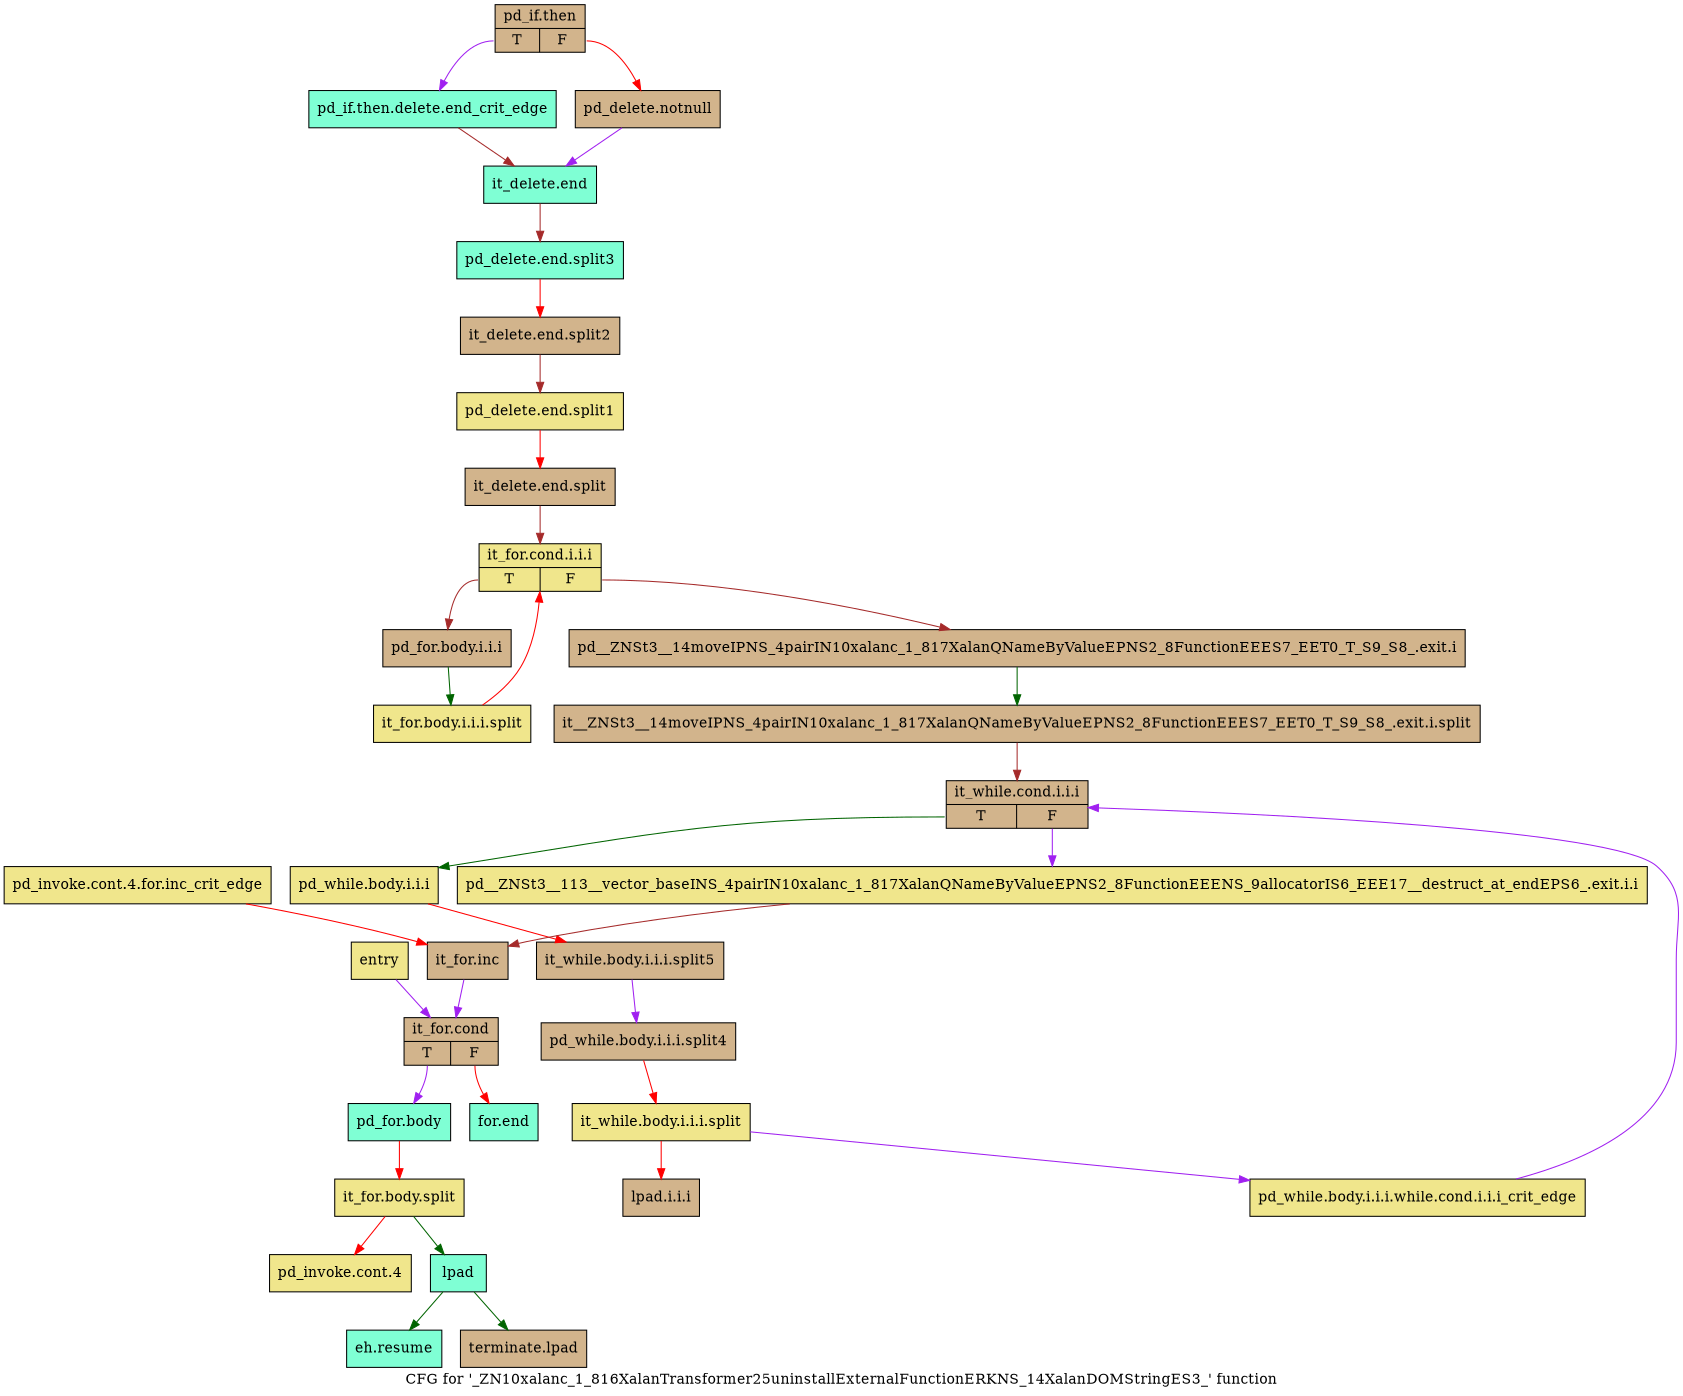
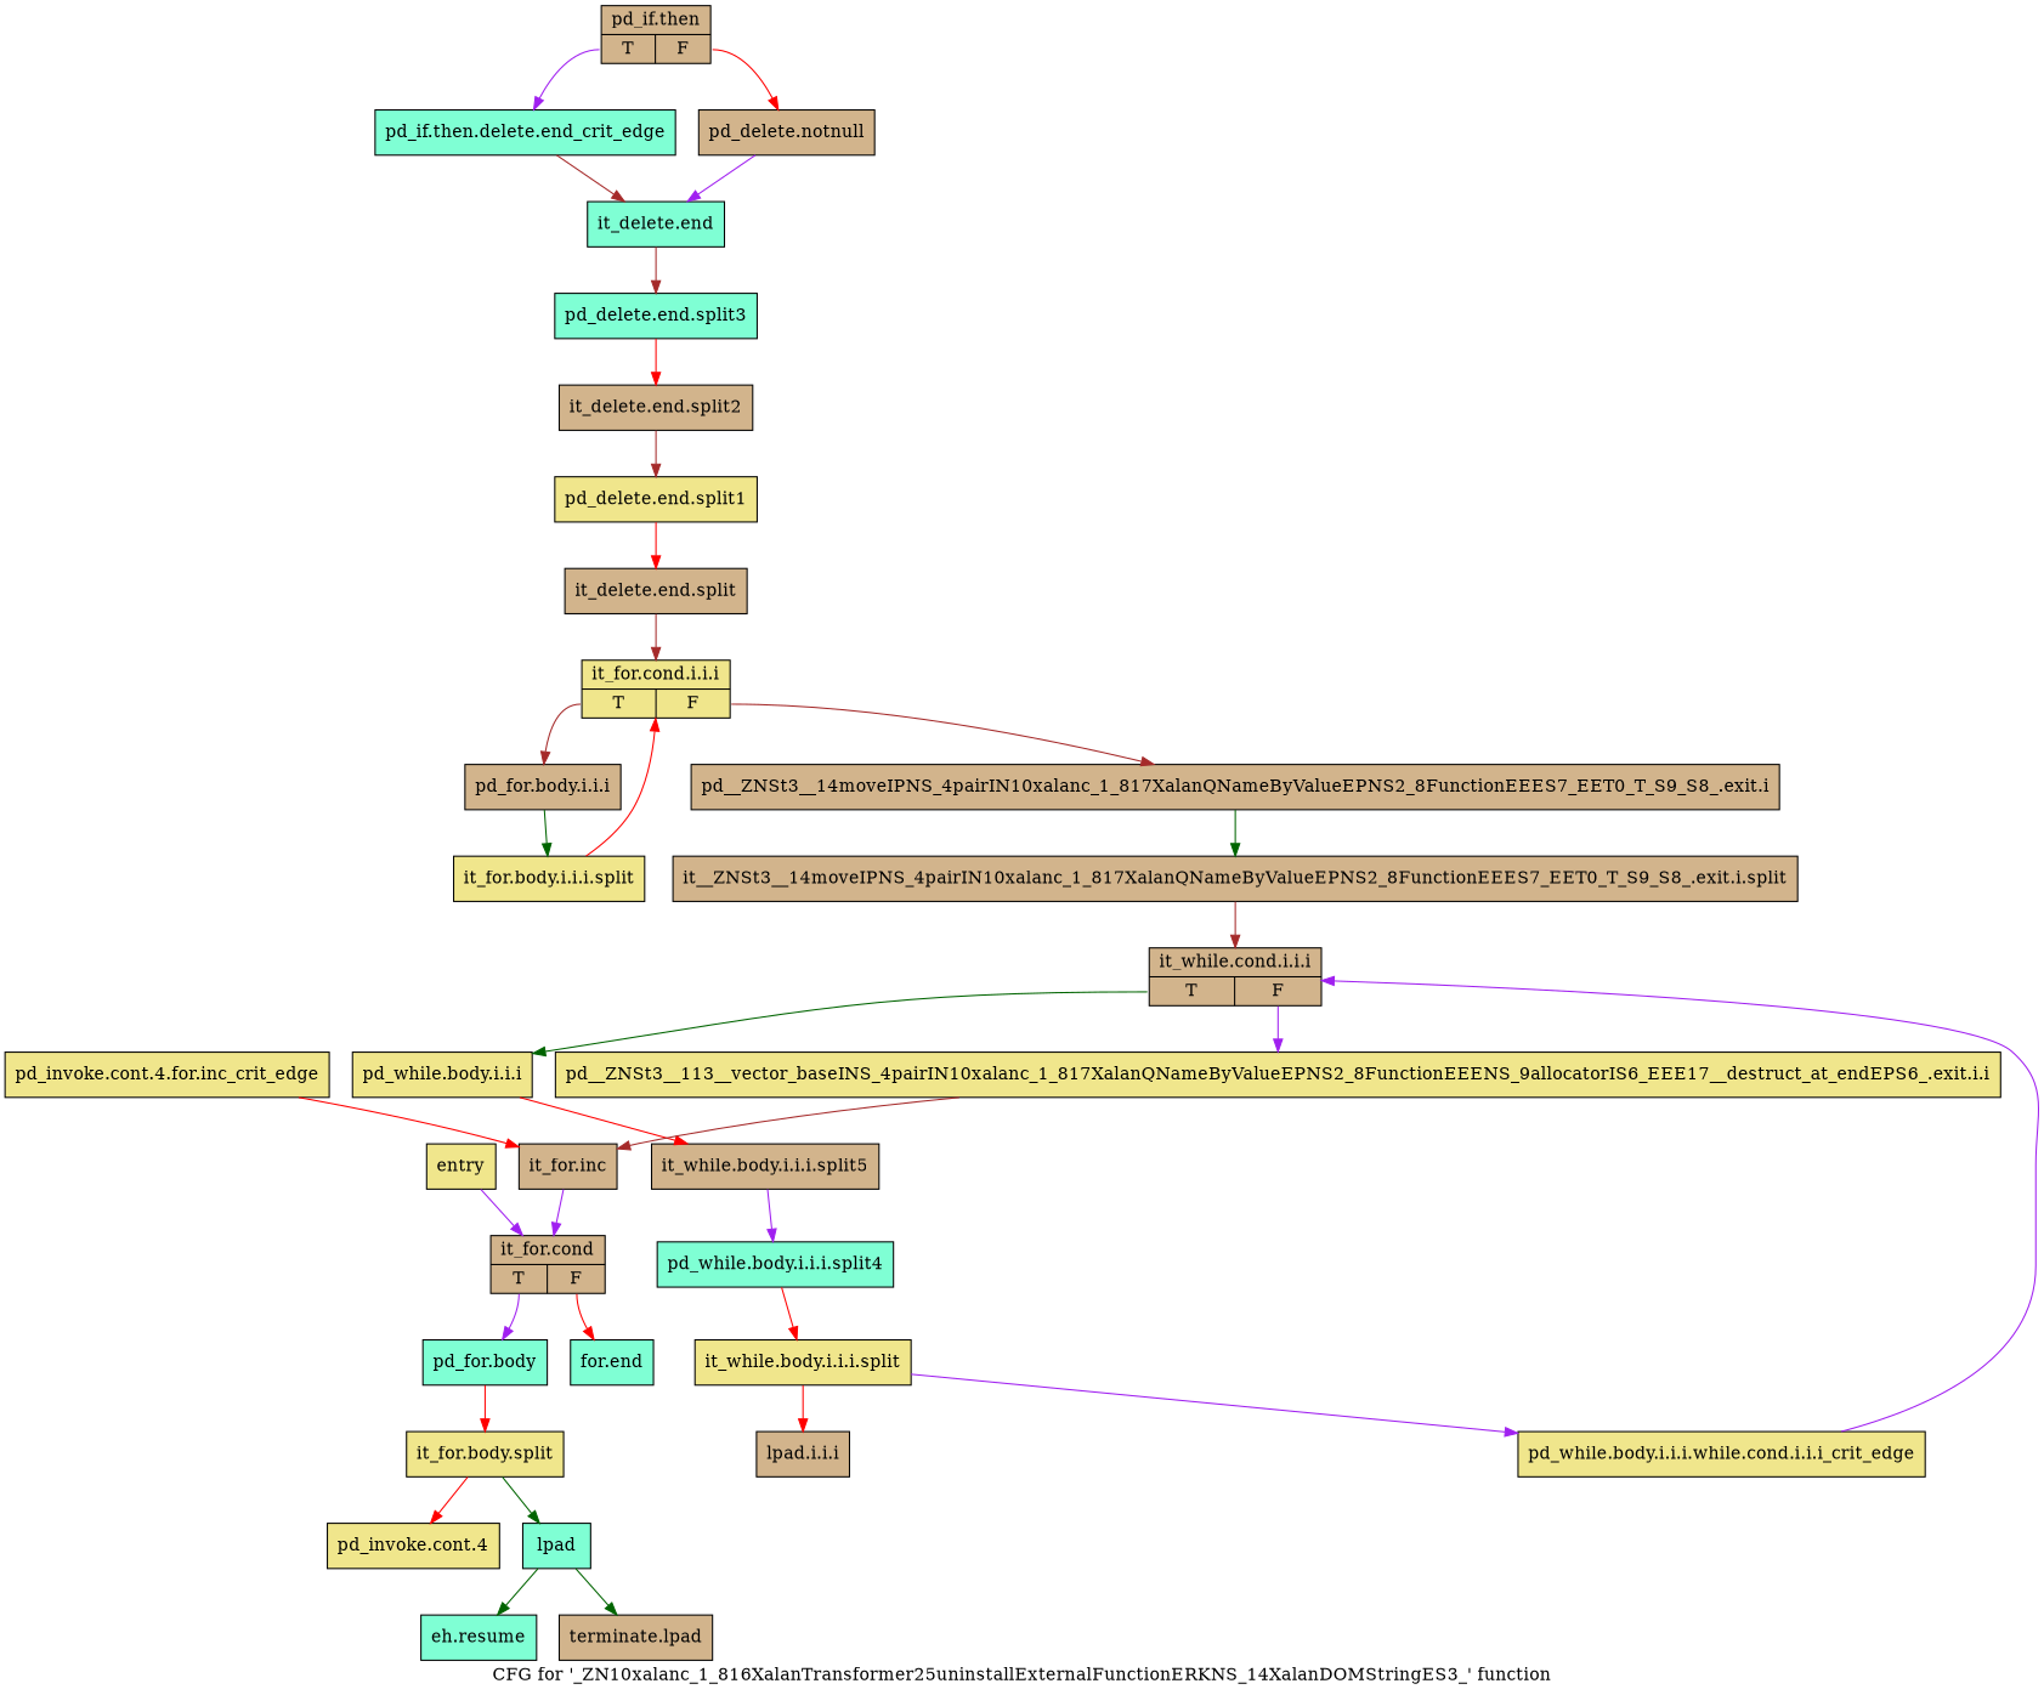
  digraph {
    label="CFG for '_ZN10xalanc_1_816XalanTransformer25uninstallExternalFunctionERKNS_14XalanDOMStringES3_' function"
    node [fillcolor=tan shape=record style=filled]
    edge [color=red]
    n1 [fillcolor=khaki label="{entry}"]
    n2 [label="{it_for.cond|{<s0>T|<s1>F}}"]
    n3 [fillcolor=aquamarine label="{pd_for.body}"]
    n4 [fillcolor=aquamarine label="{for.end}"]
    n5 [fillcolor=khaki label="{it_for.body.split}"]
    n6 [fillcolor=khaki label="{pd_invoke.cont.4}"]
    n7 [fillcolor=aquamarine label="{lpad}"]
    n8 [fillcolor=aquamarine label="{eh.resume}"]
    n9 [label="{terminate.lpad}"]
    n10 [label="{pd_if.then|{<s0>T|<s1>F}}"]
    n11 [fillcolor=aquamarine label="{pd_if.then.delete.end_crit_edge}"]
    n12 [label="{pd_delete.notnull}"]
    n13 [fillcolor=khaki label="{pd_invoke.cont.4.for.inc_crit_edge}"]
    n14 [label="{it_for.inc}"]
    n15 [fillcolor=aquamarine label="{it_delete.end}"]
    n16 [fillcolor=aquamarine label="{pd_delete.end.split3}"]
    n17 [label="{it_delete.end.split2}"]
    n18 [fillcolor=khaki label="{pd_delete.end.split1}"]
    n19 [label="{it_delete.end.split}"]
    n20 [fillcolor=khaki label="{it_for.cond.i.i.i|{<s0>T|<s1>F}}"]
    n21 [label="{pd_for.body.i.i.i}"]
    n22 [label="{pd__ZNSt3__14moveIPNS_4pairIN10xalanc_1_817XalanQNameByValueEPNS2_8FunctionEEES7_EET0_T_S9_S8_.exit.i}"]
    n23 [fillcolor=khaki label="{it_for.body.i.i.i.split}"]
    n24 [label="{it__ZNSt3__14moveIPNS_4pairIN10xalanc_1_817XalanQNameByValueEPNS2_8FunctionEEES7_EET0_T_S9_S8_.exit.i.split}"]
    n25 [label="{it_while.cond.i.i.i|{<s0>T|<s1>F}}"]
    n26 [fillcolor=khaki label="{pd_while.body.i.i.i}"]
    n27 [fillcolor=khaki label="{pd__ZNSt3__113__vector_baseINS_4pairIN10xalanc_1_817XalanQNameByValueEPNS2_8FunctionEEENS_9allocatorIS6_EEE17__destruct_at_endEPS6_.exit.i.i}"]
    n28 [label="{it_while.body.i.i.i.split5}"]
-   n29 [label="{pd_while.body.i.i.i.split4}"]
+   n29 [fillcolor=aquamarine label="{pd_while.body.i.i.i.split4}"]
    n30 [fillcolor=khaki label="{it_while.body.i.i.i.split}"]
    n31 [fillcolor=khaki label="{pd_while.body.i.i.i.while.cond.i.i.i_crit_edge}"]
    n32 [label="{lpad.i.i.i}"]
    n1 -> n2 [color=purple]
    n2 -> n3 [color=purple tailport=s0]
    n2 -> n4 [tailport=s1]
    n3 -> n5
    n5 -> n6
    n5 -> n7 [color=darkgreen]
    n7 -> n8 [color=darkgreen]
    n7 -> n9 [color=darkgreen]
    n10 -> n11 [color=purple tailport=s0]
    n10 -> n12 [tailport=s1]
    n11 -> n15 [color=brown]
    n12 -> n15 [color=purple]
    n13 -> n14
    n14 -> n2 [color=purple]
    n15 -> n16 [color=brown]
    n16 -> n17
    n17 -> n18 [color=brown]
    n18 -> n19
    n19 -> n20 [color=brown]
    n20 -> n21 [color=brown tailport=s0]
    n20 -> n22 [color=brown tailport=s1]
    n21 -> n23 [color=darkgreen]
    n22 -> n24 [color=darkgreen]
    n23 -> n20
    n24 -> n25 [color=brown]
    n25 -> n26 [color=darkgreen tailport=s0]
    n25 -> n27 [color=purple tailport=s1]
    n26 -> n28
    n27 -> n14 [color=brown]
    n28 -> n29 [color=purple]
    n29 -> n30
    n30 -> n31 [color=purple]
    n30 -> n32
    n31 -> n25 [color=purple]
  }
